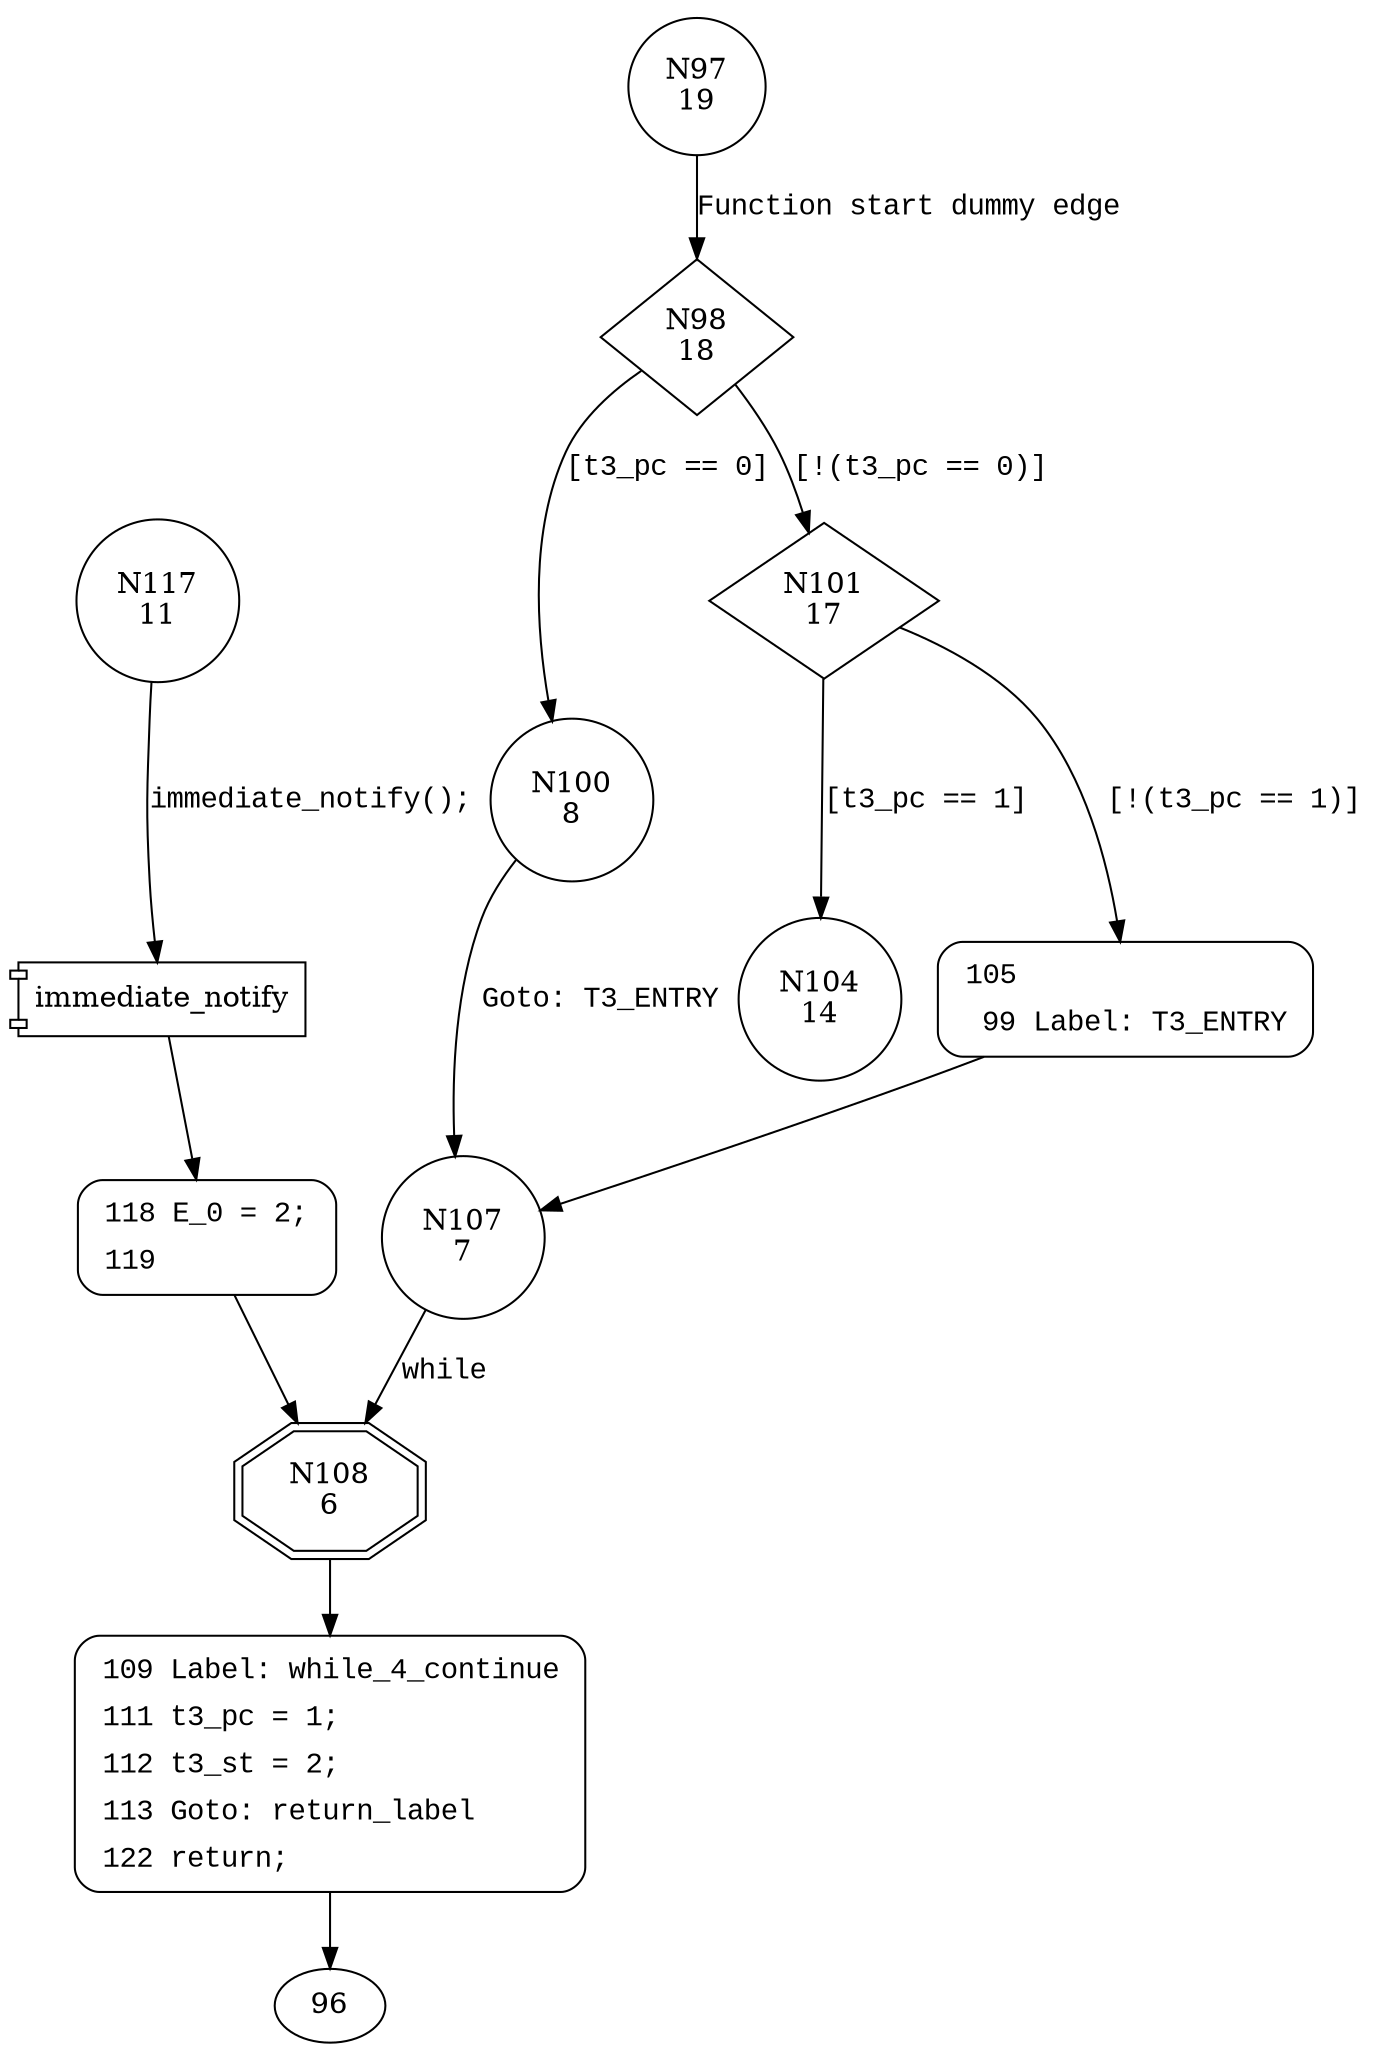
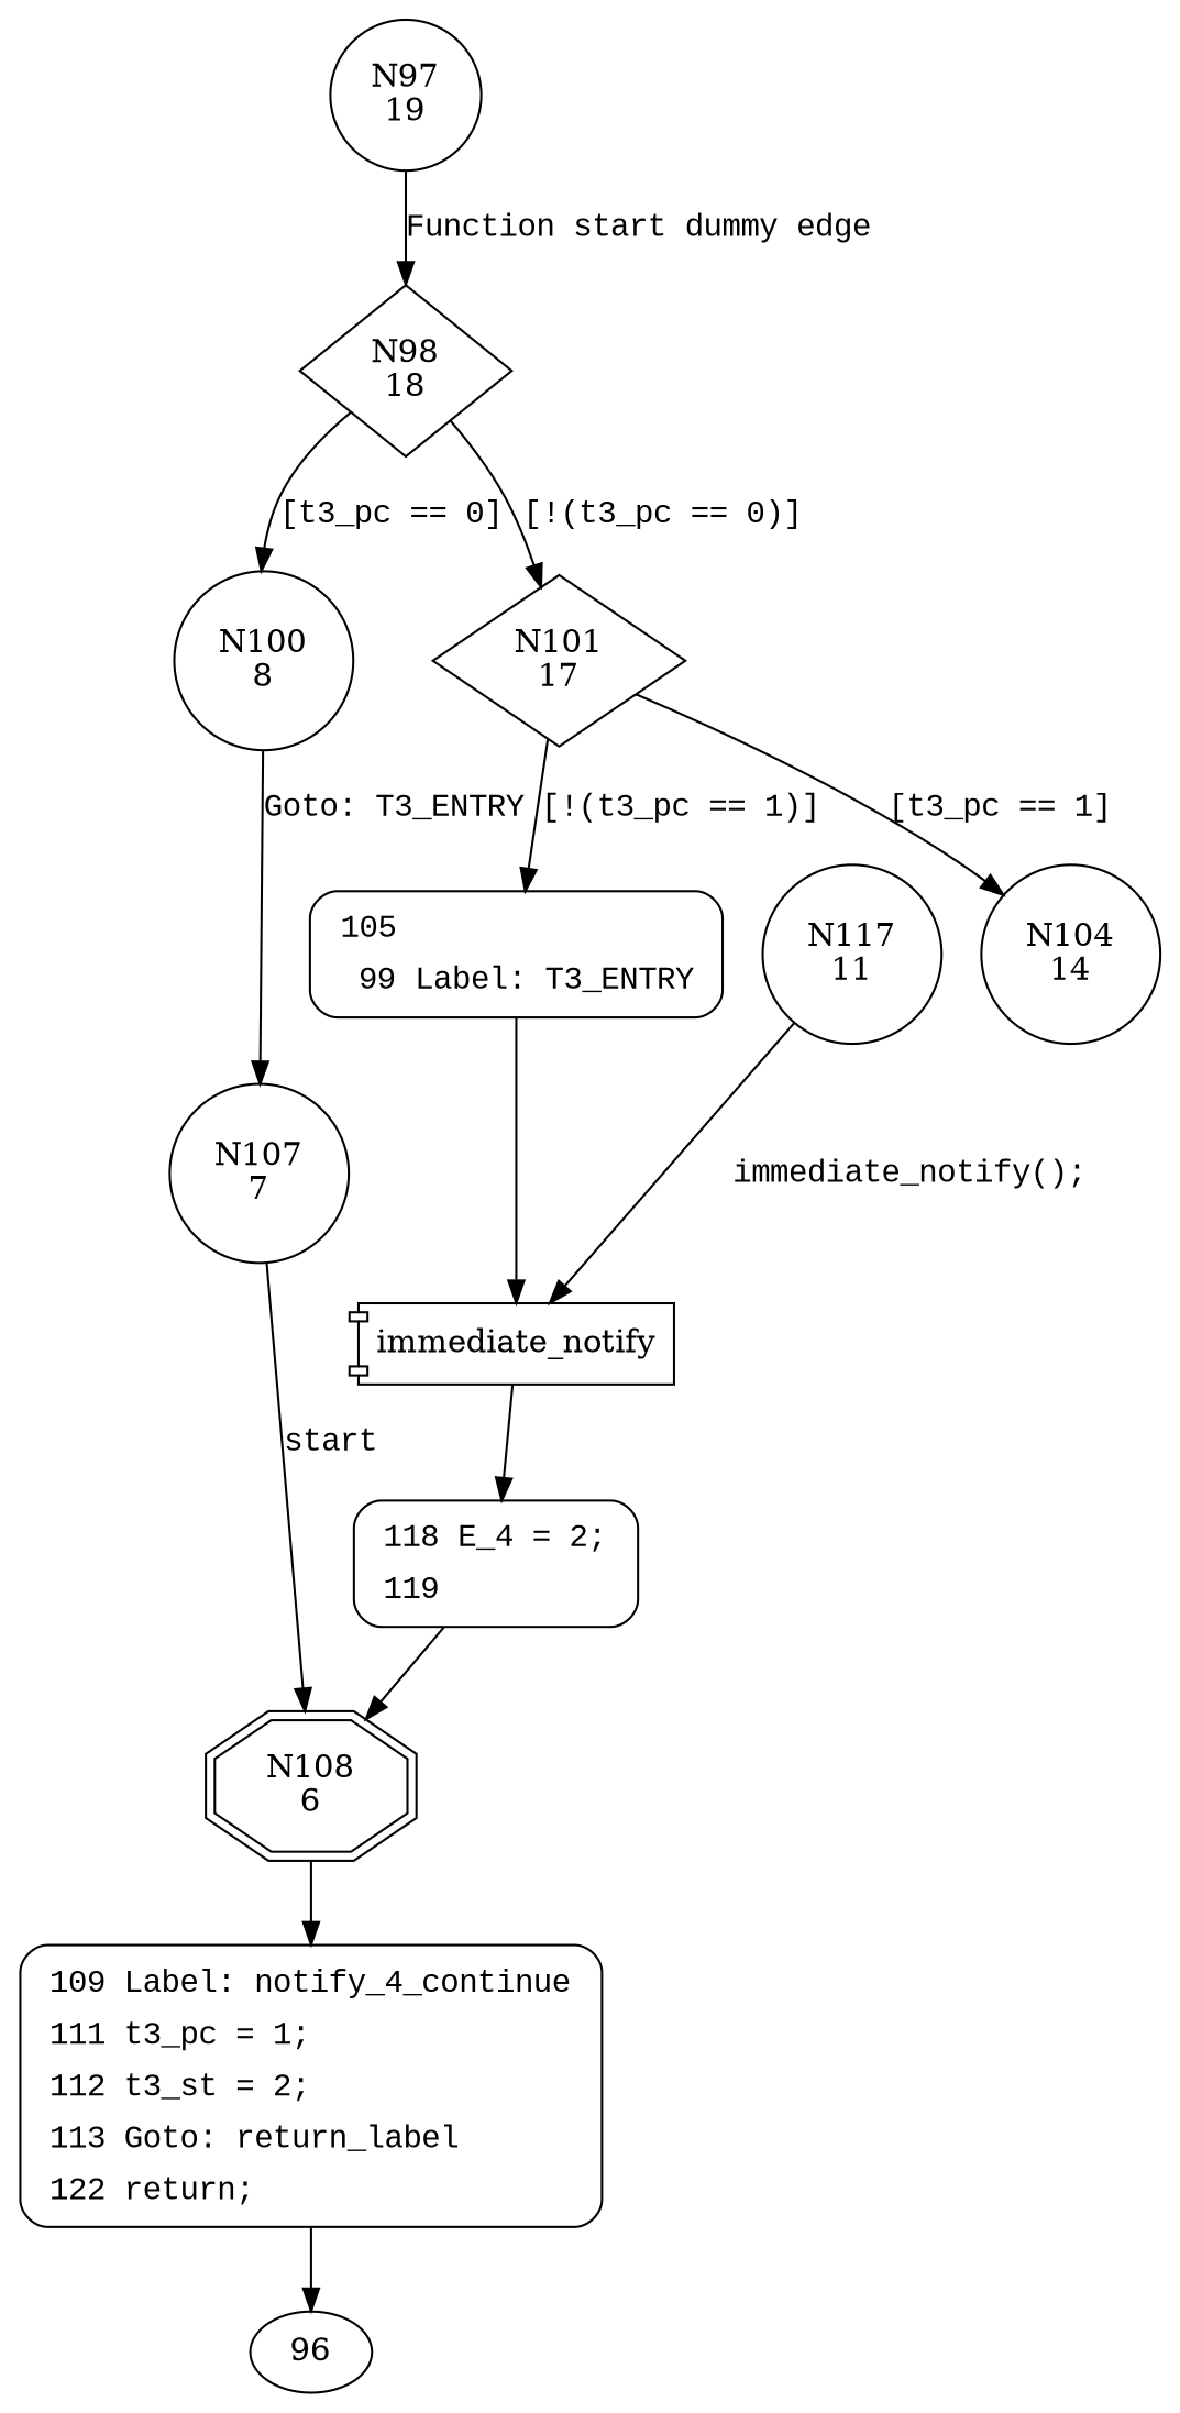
  digraph {
    node [shape=circle]
    edge [fontname="Courier New"]
    n1 [label="N98\n18" shape=diamond]
    n2 [label="N100\n8"]
    n3 [label="N101\n17" shape=diamond]
    n4 [label="N107\n7"]
    n5 [label="N104\n14"]
    n6 [fillcolor=white fontname="Courier New" label=<<table border="0" cellborder="0" cellpadding="3" bgcolor="white"><tr><td align="right">105</td><td align="left"></td></tr><tr><td align="right">99</td><td align="left">Label: T3_ENTRY</td></tr></table>> penwidth=1 shape=Mrecord style="filled,bold"]
    n7 [label="N108\n6" shape=doubleoctagon]
-   n8 [fillcolor=white fontname="Courier New" label=<<table border="0" cellborder="0" cellpadding="3" bgcolor="white"><tr><td align="right">109</td><td align="left">Label: while_4_continue</td></tr><tr><td align="right">111</td><td align="left">t3_pc = 1;</td></tr><tr><td align="right">112</td><td align="left">t3_st = 2;</td></tr><tr><td align="right">113</td><td align="left">Goto: return_label</td></tr><tr><td align="right">122</td><td align="left">return;</td></tr></table>> penwidth=1 shape=Mrecord style="filled,bold"]
+   n8 [fillcolor=white fontname="Courier New" label=<<table border="0" cellborder="0" cellpadding="3" bgcolor="white"><tr><td align="right">109</td><td align="left">Label: notify_4_continue</td></tr><tr><td align="right">111</td><td align="left">t3_pc = 1;</td></tr><tr><td align="right">112</td><td align="left">t3_st = 2;</td></tr><tr><td align="right">113</td><td align="left">Goto: return_label</td></tr><tr><td align="right">122</td><td align="left">return;</td></tr></table>> penwidth=1 shape=Mrecord style="filled,bold"]
    96 [shape=""]
    n10 [label="N117\n11"]
    n11 [label=immediate_notify shape=component]
-   n12 [fillcolor=white fontname="Courier New" label=<<table border="0" cellborder="0" cellpadding="3" bgcolor="white"><tr><td align="right">118</td><td align="left">E_0 = 2;</td></tr><tr><td align="right">119</td><td align="left"></td></tr></table>> penwidth=1 shape=Mrecord style="filled,bold"]
+   n12 [fillcolor=white fontname="Courier New" label=<<table border="0" cellborder="0" cellpadding="3" bgcolor="white"><tr><td align="right">118</td><td align="left">E_4 = 2;</td></tr><tr><td align="right">119</td><td align="left"></td></tr></table>> penwidth=1 shape=Mrecord style="filled,bold"]
    n13 [label="N97\n19"]
    n1 -> n2 [label="[t3_pc == 0]"]
    n1 -> n3 [label="[!(t3_pc == 0)]"]
    n2 -> n4 [label="Goto: T3_ENTRY"]
    n3 -> n5 [label="[t3_pc == 1]"]
    n3 -> n6 [label="[!(t3_pc == 1)]"]
-   n4 -> n7 [label=while]
-   n6 -> n4 [fontname=""]
+   n4 -> n7 [label=start]
+   n6 -> n11 [fontname=""]
    n7 -> n8
    n8 -> 96 [fontname=""]
    n10 -> n11 [label="immediate_notify();"]
    n11 -> n12
    n12 -> n7 [fontname=""]
    n13 -> n1 [label="Function start dummy edge"]
  }
